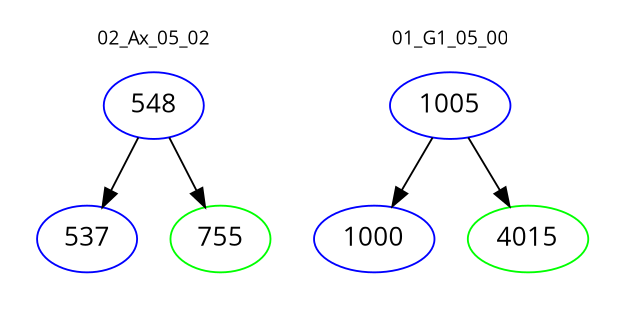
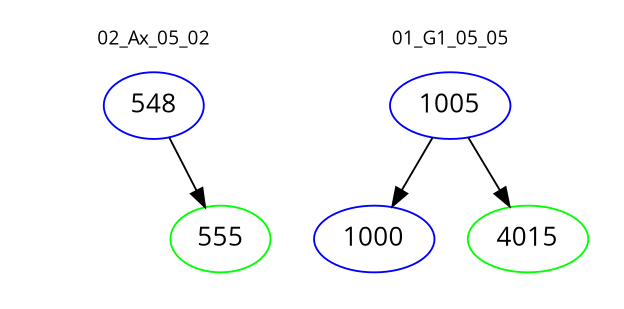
  digraph {
    fontname="Open Sans"
    node [color=blue fontname="Open Sans"]
    edge [color=black fontname="Open Sans"]
    n1 [label=548]
-   n2 [label=537]
-   n3 [color=green label=755]
+   n3 [color=green label=555]
    n4 [label=1005]
    n5 [label=1000]
    n6 [color=green label=4015]
    subgraph cluster_1 {
      color=white
      fontsize=10
      label="02_Ax_05_02"
      n1
-     n2
      n3
    }
    subgraph cluster_2 {
      color=white
      fontsize=10
-     label="01_G1_05_00"
+     label="01_G1_05_05"
      n4
      n5
      n6
    }
-   n1 -> n2
    n1 -> n3
    n4 -> n5
    n4 -> n6
  }
